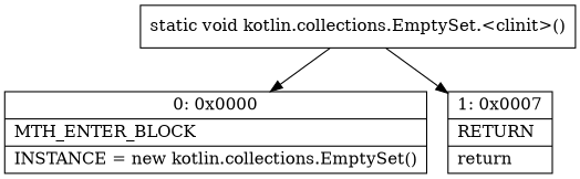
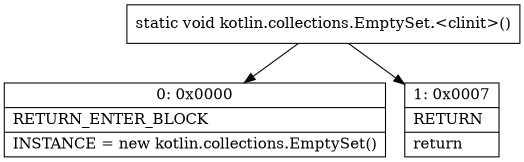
  digraph {
    node [shape=record]
-   n1 [label="{0\:\ 0x0000|MTH_ENTER_BLOCK\l|INSTANCE = new kotlin.collections.EmptySet()\l}"]
+   n1 [label="{0\:\ 0x0000|RETURN_ENTER_BLOCK\l|INSTANCE = new kotlin.collections.EmptySet()\l}"]
    n2 [label="{1\:\ 0x0007|RETURN\l|return\l}"]
    n3 [label="{static void kotlin.collections.EmptySet.\<clinit\>() }"]
    n3 -> n1
    n3 -> n2
  }
